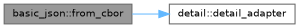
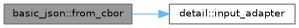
  digraph {
    rankdir=LR
    node [fontname=Helvetica fontsize=10 shape=box style=filled]
    n1 [color=gray40 fillcolor=grey60 fontcolor=black height=0.2 label="basic_json::from_cbor" width=0.4]
-   n2 [color=grey40 fillcolor=white height=0.2 label="detail::detail_adapter" width=0.4]
+   n2 [color=grey40 fillcolor=white height=0.2 label="detail::input_adapter" width=0.4]
    n1 -> n2 [color=steelblue1 fontname=Helvetica fontsize=10 labelfontname=Helvetica labelfontsize=10 style=solid]
  }
